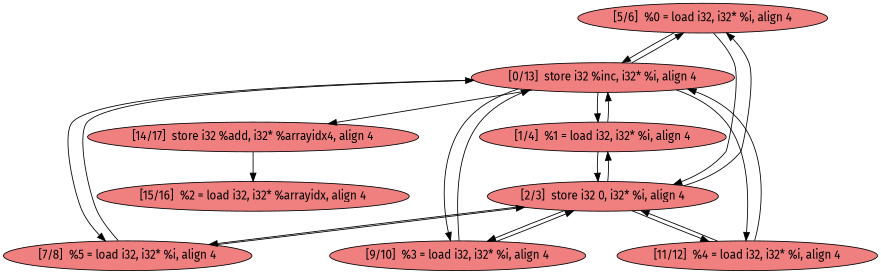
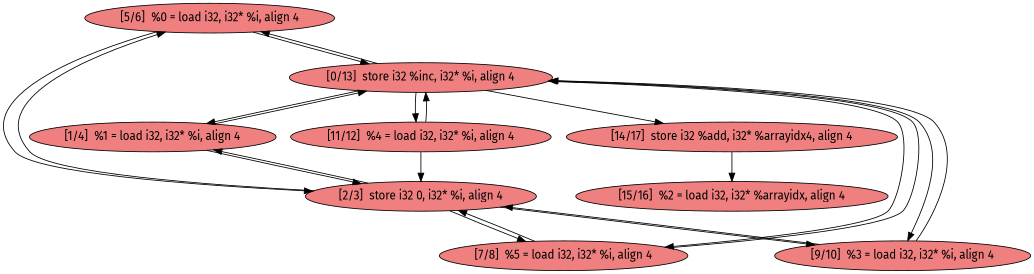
  digraph {
    fontname="Fira Sans"
    node [fillcolor=lightcoral fontname="Fira Sans" shape=ellipse style=filled]
    edge [fontname="Fira Sans"]
    n1 [label="[5/6]  %0 = load i32, i32* %i, align 4"]
    n2 [label="[0/13]  store i32 %inc, i32* %i, align 4"]
    n3 [label="[2/3]  store i32 0, i32* %i, align 4"]
    n4 [label="[1/4]  %1 = load i32, i32* %i, align 4"]
    n5 [label="[7/8]  %5 = load i32, i32* %i, align 4"]
    n6 [label="[9/10]  %3 = load i32, i32* %i, align 4"]
    n7 [label="[11/12]  %4 = load i32, i32* %i, align 4"]
    n8 [label="[14/17]  store i32 %add, i32* %arrayidx4, align 4"]
    n9 [label="[15/16]  %2 = load i32, i32* %arrayidx, align 4"]
    n1 -> n2
    n1 -> n3
    n2 -> n1
    n2 -> n4
    n2 -> n5
    n2 -> n6
    n2 -> n7
    n2 -> n8
    n3 -> n1
    n3 -> n4
    n3 -> n5
    n3 -> n6
-   n3 -> n7
    n4 -> n2
    n4 -> n3
    n5 -> n2
    n5 -> n3
    n6 -> n2
    n6 -> n3
    n7 -> n2
    n7 -> n3
    n8 -> n9
  }
